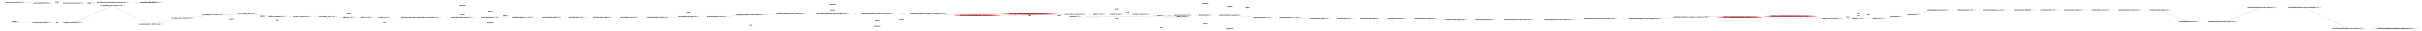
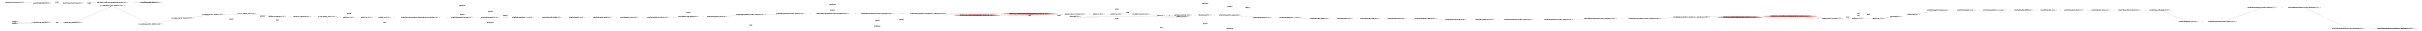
  digraph {
    rankdir=LR
    node [fillcolor=white shape=ellipse style=filled]
    edge [style=bold]
    n1 [label="replica.equals(removingReplica)@@@39@@@['1', '1', '0']" shape=diamond]
    n2 [label="iter.hasNext()@@@37@@@['1', '1', '0']" shape=diamond]
    n3 [label="expectedTopStateAssignmentSet2.remove(_partitionNames.get(2))@@@43@@@['1', '1', '0']"]
    n4 [label="AssignableReplica replica = iter.next()@@@38@@@['1', '1', '0']"]
    n5 [label="Assert.assertEquals(assignableNode.getFaultZone(),_testFaultZoneId)@@@23@@@['1', '1', '0']"]
    n6 [label="Assert.assertEquals(assignableNode.getDisabledPartitionsMap(),_disabledPartitionsMap)@@@24@@@['1', '1', '0']"]
    n7 [label="Assert.assertEquals(assignableNode.getCurrentCapacity(),expectedCapacityMap)@@@25@@@['1', '1', '0']"]
    n8 [label="Assert.assertEquals(assignableNode.getAssignedPartitionsMap(),expectedAssignment)@@@66@@@['1', '1', '0']"]
    n9 [label="Assert.assertEquals(assignableNode.getAssignedReplicaCount(),4)@@@67@@@['1', '1', '0']"]
    n10 [label="Assert.assertEquals(assignableNode.getHighestCapacityUtilization(),16.0 / 20.0,0.005)@@@68@@@['1', '1', '0']"]
    n11 [label="Assert.assertEquals(assignableNode.getCurrentCapacity(),expectedCapacityMap)@@@53@@@['1', '1', '0']"]
    n12 [label="Assert.assertEquals(assignableNode.getAssignedReplicas(),assignmentSet)@@@54@@@['1', '1', '0']"]
    n13 [label="Assert.assertEquals(assignableNode.getAssignedPartitionsByResource(_resourceNames.get(0)),expectedAssignmentSet1)@@@55@@@['1', '1', '0']"]
    n14 [label="Assert.assertEquals(assignableNode.getAssignedPartitionsByResource(_resourceNames.get(0)),expectedAssignmentSet1)@@@27@@@['1', '1', '0']"]
    n15 [label="Assert.assertEquals(assignableNode.getAssignedPartitionsByResource(_resourceNames.get(1)),expectedAssignmentSet2)@@@28@@@['1', '1', '0']"]
    n16 [label="Assert.assertEquals(assignableNode.getAssignedTopStatePartitionsByResource(_resourceNames.get(0)),expectedTopStateAssignmentSet1)@@@29@@@['1', '1', '0']"]
    n17 [fillcolor=lightgray label="testNormalUsage['0', '1', '0']" shape=diamond]
    n18 [label="ResourceControllerDataProvider testCache = setupClusterDataCache()@@@3@@@['1', '1', '0']"]
    n19 [label="Set<AssignableReplica> assignmentSet = generateReplicas(testCache)@@@4@@@['1', '1', '0']"]
    n20 [label="Assert.assertEquals(assignableNode.getDisabledPartitionsMap(),_disabledPartitionsMap)@@@73@@@['1', '1', '0']"]
    n21 [label="Assert.assertEquals(assignableNode.getCurrentCapacity(),expectedCapacityMap)@@@74@@@['1', '1', '0']"]
    n22 [label="Assert.assertEquals(assignableNode.getAssignedReplicas(),assignmentSet)@@@75@@@['1', '1', '0']"]
    n23 [fillcolor=lightgray label="Assert.assertEquals(assignableNode.getMaxCapacity(),_capacityDataMap)@@@7@@@['0', '0', '1']"]
    n24 [label="Map<String,Integer> expectedCapacityMap = new HashMap<>()@@@12@@@['1', '1', '0']"]
    n25 [label="expectedCapacityMap.put(\"item1\",4)@@@13@@@['1', '1', '0']"]
    n26 [label="Assert.assertEquals(assignableNode.getAssignedReplicas(),assignmentSet)@@@26@@@['1', '1', '0']"]
    n27 [label="expectedCapacityMap.put(\"item2\",8)@@@14@@@['1', '1', '0']"]
    n28 [label="expectedCapacityMap.put(\"item3\",30)@@@15@@@['1', '1', '0']"]
    n29 [label="AssignableNode assignableNode = new AssignableNode(testCache.getClusterConfig(),testCache.getInstanceConfigMap().get(_testInstanceId),_testInstanceId,assignmentSet)@@@16@@@['1', '1', '0']"]
    n30 [label="Assert.assertEquals(assignableNode.getAssignedTopStatePartitionsByResource(_resourceNames.get(1)),expectedTopStateAssignmentSet2)@@@79@@@['1', '1', '0']"]
    n31 [fillcolor=lightgray label="Assert.assertEquals(assignableNode.getAssignedTopStatePartitionsCount(),expectedTopStateAssignmentSet1.size() + expectedTopStateAssignmentSet2.size())@@@80@@@['1', '1', '0']"]
    n32 [label="Assert.assertEquals(assignableNode.getAssignedPartitionsByResource(_resourceNames.get(1)),expectedAssignmentSet2)@@@77@@@['1', '1', '0']"]
    n33 [label="Assert.assertEquals(assignableNode.getAssignedTopStatePartitionsByResource(_resourceNames.get(0)),expectedTopStateAssignmentSet1)@@@78@@@['1', '1', '0']"]
    n34 [label="Assert.assertEquals(assignableNode.getMaxCapacity(),_capacityDataMap)@@@69@@@['1', '1', '0']"]
    n35 [label="Assert.assertEquals(assignableNode.getMaxPartition(),5)@@@70@@@['1', '1', '0']"]
    n36 [label="Assert.assertEquals(assignableNode.getInstanceTags(),_testInstanceTags)@@@71@@@['1', '1', '0']"]
    n37 [label="Assert.assertEquals(assignableNode.getAssignedTopStatePartitionsByResource(_resourceNames.get(1)),expectedTopStateAssignmentSet2)@@@58@@@['1', '1', '0']"]
    n38 [label="Assert.assertEquals(assignableNode.getAssignedTopStatePartitionsCount(),expectedTopStateAssignmentSet1.size() + expectedTopStateAssignmentSet2.size())@@@59@@@['1', '1', '0']"]
    n39 [fillcolor=red label="AssignableReplica addingReplica = new AssignableReplica(testCache.getResourceConfig(_resourceNames.get(1)),_partitionNames.get(2),\"SLAVE\",2)@@@60@@@['1', '0', '0']"]
    n40 [fillcolor=red label="AssignableReplica addingReplica = new AssignableReplica(testCache.getClusterConfig(),testCache.getResourceConfig(_resourceNames.get(1)),_partitionNames.get(2),\"SLAVE\",2)@@@60@@@['0', '1', '0']"]
    n41 [label="Assert.assertEquals(assignableNode.getAssignedReplicaCount(),3)@@@46@@@['1', '1', '0']"]
    n42 [label="Assert.assertEquals(assignableNode.getHighestCapacityUtilization(),11.0 / 20.0,0.005)@@@47@@@['1', '1', '0']"]
    n43 [label="Assert.assertEquals(assignableNode.getMaxCapacity(),_capacityDataMap)@@@48@@@['1', '1', '0']"]
    n44 [label="Assert.assertEquals(assignableNode.getAssignedPartitionsMap(),expectedAssignment)@@@17@@@['1', '1', '0']"]
    n45 [label="Assert.assertEquals(assignableNode.getAssignedReplicaCount(),4)@@@18@@@['1', '1', '0']"]
    n46 [label="assignableNode.release(removingReplica)@@@44@@@['1', '1', '0']"]
    n47 [label="Assert.assertEquals(assignableNode.getMaxPartition(),5)@@@49@@@['1', '1', '0']"]
    n48 [label="Assert.assertEquals(assignableNode.getInstanceTags(),_testInstanceTags)@@@50@@@['1', '1', '0']"]
    n49 [label="Assert.assertEquals(assignableNode.getFaultZone(),_testFaultZoneId)@@@51@@@['1', '1', '0']"]
    n50 [label="assignableNode.assign(addingReplica)@@@65@@@['1', '1', '0']"]
    n51 [label="Assert.assertEquals(assignableNode.getAssignedPartitionsByResource(_resourceNames.get(1)),expectedAssignmentSet2)@@@56@@@['1', '1', '0']"]
    n52 [label="Assert.assertEquals(assignableNode.getAssignedTopStatePartitionsByResource(_resourceNames.get(0)),expectedTopStateAssignmentSet1)@@@57@@@['1', '1', '0']"]
    n53 [label="expectedCapacityMap.put(\"item1\",4)@@@62@@@['1', '1', '0']"]
    n54 [label="expectedCapacityMap.put(\"item2\",8)@@@63@@@['1', '1', '0']"]
    n55 [label="assignmentSet.add(addingReplica)@@@64@@@['1', '1', '0']"]
    n56 [label="expectedAssignment.get(_resourceNames.get(1)).remove(_partitionNames.get(2))@@@33@@@['1', '1', '0']"]
    n57 [label="expectedCapacityMap.put(\"item1\",9)@@@34@@@['1', '1', '0']"]
    n58 [label="expectedCapacityMap.put(\"item2\",18)@@@35@@@['1', '1', '0']"]
    n59 [label="Assert.assertEquals(assignableNode.getAssignedTopStatePartitionsCount(),expectedTopStateAssignmentSet1.size() + expectedTopStateAssignmentSet2.size())@@@31@@@['1', '1', '0']"]
    n60 [fillcolor=red label="AssignableReplica removingReplica = new AssignableReplica(testCache.getResourceConfig(_resourceNames.get(1)),_partitionNames.get(2),\"MASTER\",1)@@@32@@@['1', '0', '0']"]
    n61 [fillcolor=red label="AssignableReplica removingReplica = new AssignableReplica(testCache.getClusterConfig(),testCache.getResourceConfig(_resourceNames.get(1)),_partitionNames.get(2),\"MASTER\",1)@@@32@@@['0', '1', '0']"]
    n62 [label="Set<String> expectedAssignmentSet2 = new HashSet<>(_partitionNames.subList(2,4))@@@8@@@['1', '1', '0']"]
    n63 [label="Map<String,Set<String>> expectedAssignment = new HashMap<>()@@@9@@@['1', '1', '0']"]
    n64 [label="expectedAssignment.put(\"Resource2\",expectedAssignmentSet2)@@@11@@@['1', '1', '0']"]
    n65 [label="expectedAssignment.put(\"Resource1\",expectedAssignmentSet1)@@@10@@@['1', '1', '0']"]
    n66 [label="Assert.assertEquals(assignableNode.getAssignedPartitionsMap(),expectedAssignment)@@@45@@@['1', '1', '0']"]
    n67 [label="Assert.assertEquals(assignableNode.getDisabledPartitionsMap(),_disabledPartitionsMap)@@@52@@@['1', '1', '0']"]
    n68 [label="Assert.assertEquals(assignableNode.getAssignedTopStatePartitionsByResource(_resourceNames.get(1)),expectedTopStateAssignmentSet2)@@@30@@@['1', '1', '0']"]
    n69 [label="InstanceConfig testInstanceConfig = new InstanceConfig(\"testInstanceConfigId\")@@@5@@@['0', '0', '1']"]
    n70 [label="AssignableNode assignableNode = new AssignableNode(testClusterConfig,testInstanceConfig,_testInstanceId,Collections.emptyList())@@@6@@@['0', '0', '1']"]
    n71 [label="testClusterConfig.setDefaultInstanceCapacityMap(_capacityDataMap)@@@4@@@['0', '0', '1']"]
    n72 [label="Assert.assertEquals(assignableNode.getFaultZone(),_testFaultZoneId)@@@72@@@['1', '1', '0']"]
    n73 [label="Set<String> expectedAssignmentSet1 = new HashSet<>(_partitionNames.subList(0,2))@@@7@@@['1', '1', '0']"]
    n74 [label="Assert.assertEquals(assignableNode.getAssignedPartitionsByResource(_resourceNames.get(0)),expectedAssignmentSet1)@@@76@@@['1', '1', '0']"]
    n75 [label="Set<String> expectedTopStateAssignmentSet1 = new HashSet<>(_partitionNames.subList(0,1))@@@5@@@['1', '1', '0']"]
    n76 [label="expectedAssignment.get(_resourceNames.get(1)).add(_partitionNames.get(2))@@@61@@@['1', '1', '0']"]
    n77 [label="Assert.assertEquals(assignableNode.getHighestCapacityUtilization(),16.0 / 20.0,0.005)@@@19@@@['1', '1', '0']"]
    n78 [label="Assert.assertEquals(assignableNode.getMaxCapacity(),_capacityDataMap)@@@20@@@['1', '1', '0']"]
    n79 [label="Assert.assertEquals(assignableNode.getMaxPartition(),5)@@@21@@@['1', '1', '0']"]
    n80 [label="Set<String> expectedTopStateAssignmentSet2 = new HashSet<>(_partitionNames.subList(2,3))@@@6@@@['1', '1', '0']"]
    n81 [label="Iterator<AssignableReplica> iter = assignmentSet.iterator()@@@36@@@['1', '1', '0']"]
    n82 [label="ClusterConfig testClusterConfig = new ClusterConfig(\"testClusterConfigId\")@@@3@@@['0', '0', '1']"]
    n83 [label="Assert.assertEquals(assignableNode.getInstanceTags(),_testInstanceTags)@@@22@@@['1', '1', '0']"]
+   n84 [fillcolor=lightgray label="testNormalUsage['1', '0', '0']" shape=diamond]
    n1 -> n2
    n2 -> n1 [label=true style=dotted]
    n2 -> n3
    n2 -> n4
    n2 -> n4 [label=true style=dotted]
    n3 -> n46
    n4 -> n1
    n5 -> n6
    n6 -> n7
    n7 -> n26
    n8 -> n9
    n9 -> n10
    n10 -> n34
    n11 -> n12
    n12 -> n13
    n13 -> n51
    n14 -> n15
    n15 -> n16
    n16 -> n68
    n17 -> n18
    n18 -> n19
    n18 -> n19 [label=testCache style=solid]
    n19 -> n12 [label=assignmentSet style=solid]
    n19 -> n22 [label=assignmentSet style=solid]
    n19 -> n26 [label=assignmentSet style=solid]
    n19 -> n29 [label=assignmentSet style=solid]
    n19 -> n75
    n20 -> n21
    n21 -> n22
    n22 -> n74
    n24 -> n7 [label=expectedCapacityMap style=solid]
    n24 -> n11 [label=expectedCapacityMap style=solid]
    n24 -> n21 [label=expectedCapacityMap style=solid]
    n24 -> n25
    n25 -> n27
    n26 -> n14
    n27 -> n28
    n28 -> n29
    n29 -> n44
    n30 -> n31
    n32 -> n33
    n33 -> n30
    n34 -> n35
    n35 -> n36
    n36 -> n72
    n37 -> n38
    n38 -> n39
    n38 -> n40
    n39 -> n40 [label=0 style=dashed]
    n39 -> n50 [label=addingReplica style=solid]
    n39 -> n55 [label=addingReplica style=solid]
    n39 -> n76
    n40 -> n50 [label=addingReplica style=solid]
    n40 -> n55 [label=addingReplica style=solid]
    n40 -> n76
    n41 -> n42
    n42 -> n43
    n43 -> n47
    n44 -> n45
    n45 -> n77
    n46 -> n66
    n47 -> n48
    n48 -> n49
    n49 -> n67
    n50 -> n8
    n51 -> n52
    n52 -> n37
    n53 -> n54
    n54 -> n55
    n55 -> n50 [style=dotted]
    n56 -> n57
    n57 -> n58
    n58 -> n81
    n59 -> n60
    n59 -> n61
    n60 -> n1 [label=removingReplica style=solid]
    n60 -> n46 [label=removingReplica style=solid]
    n60 -> n56
    n60 -> n61 [label=0 style=dashed]
    n61 -> n1 [label=removingReplica style=solid]
    n61 -> n46 [label=removingReplica style=solid]
    n61 -> n56
    n62 -> n15 [label=expectedAssignmentSet2 style=solid]
    n62 -> n32 [label=expectedAssignmentSet2 style=solid]
    n62 -> n51 [label=expectedAssignmentSet2 style=solid]
    n62 -> n63
    n62 -> n64 [label=expectedAssignmentSet2 style=solid]
    n63 -> n8 [label=expectedAssignment style=solid]
    n63 -> n44 [label=expectedAssignment style=solid]
    n63 -> n65
    n63 -> n66 [label=expectedAssignment style=solid]
    n64 -> n24
    n65 -> n64
    n66 -> n41
    n67 -> n11
    n68 -> n59
    n69 -> n70
    n69 -> n70 [label=testInstanceConfig style=solid]
    n70 -> n23
    n71 -> n69
    n72 -> n20
    n73 -> n13 [label=expectedAssignmentSet1 style=solid]
    n73 -> n14 [label=expectedAssignmentSet1 style=solid]
    n73 -> n62
    n73 -> n65 [label=expectedAssignmentSet1 style=solid]
    n73 -> n74 [label=expectedAssignmentSet1 style=solid]
    n74 -> n32
    n75 -> n16 [label=expectedTopStateAssignmentSet1 style=solid]
    n75 -> n33 [label=expectedTopStateAssignmentSet1 style=solid]
    n75 -> n52 [label=expectedTopStateAssignmentSet1 style=solid]
    n75 -> n80
    n76 -> n53
    n77 -> n78
    n78 -> n79
    n79 -> n83
    n80 -> n30 [label=expectedTopStateAssignmentSet2 style=solid]
    n80 -> n37 [label=expectedTopStateAssignmentSet2 style=solid]
    n80 -> n68 [label=expectedTopStateAssignmentSet2 style=solid]
    n80 -> n73
    n81 -> n2
    n82 -> n70 [label=testClusterConfig style=solid]
    n82 -> n71
    n83 -> n5
+   n84 -> n18
  }
